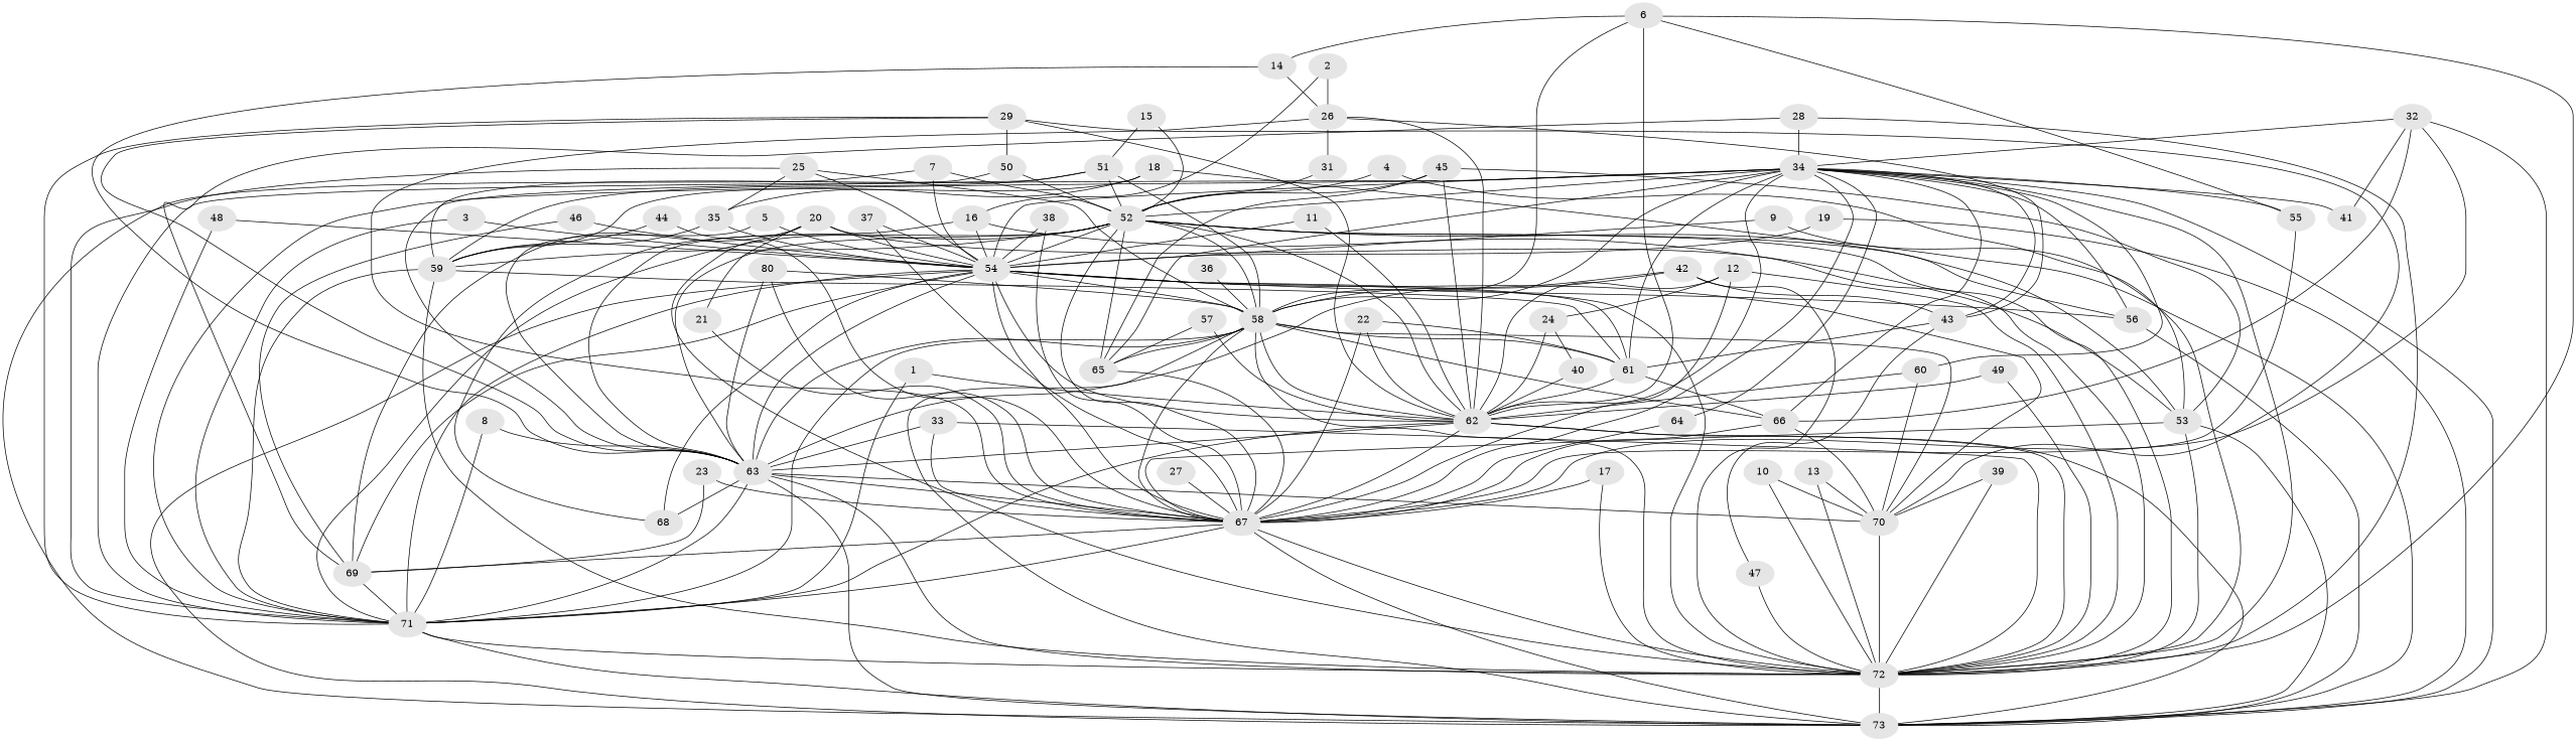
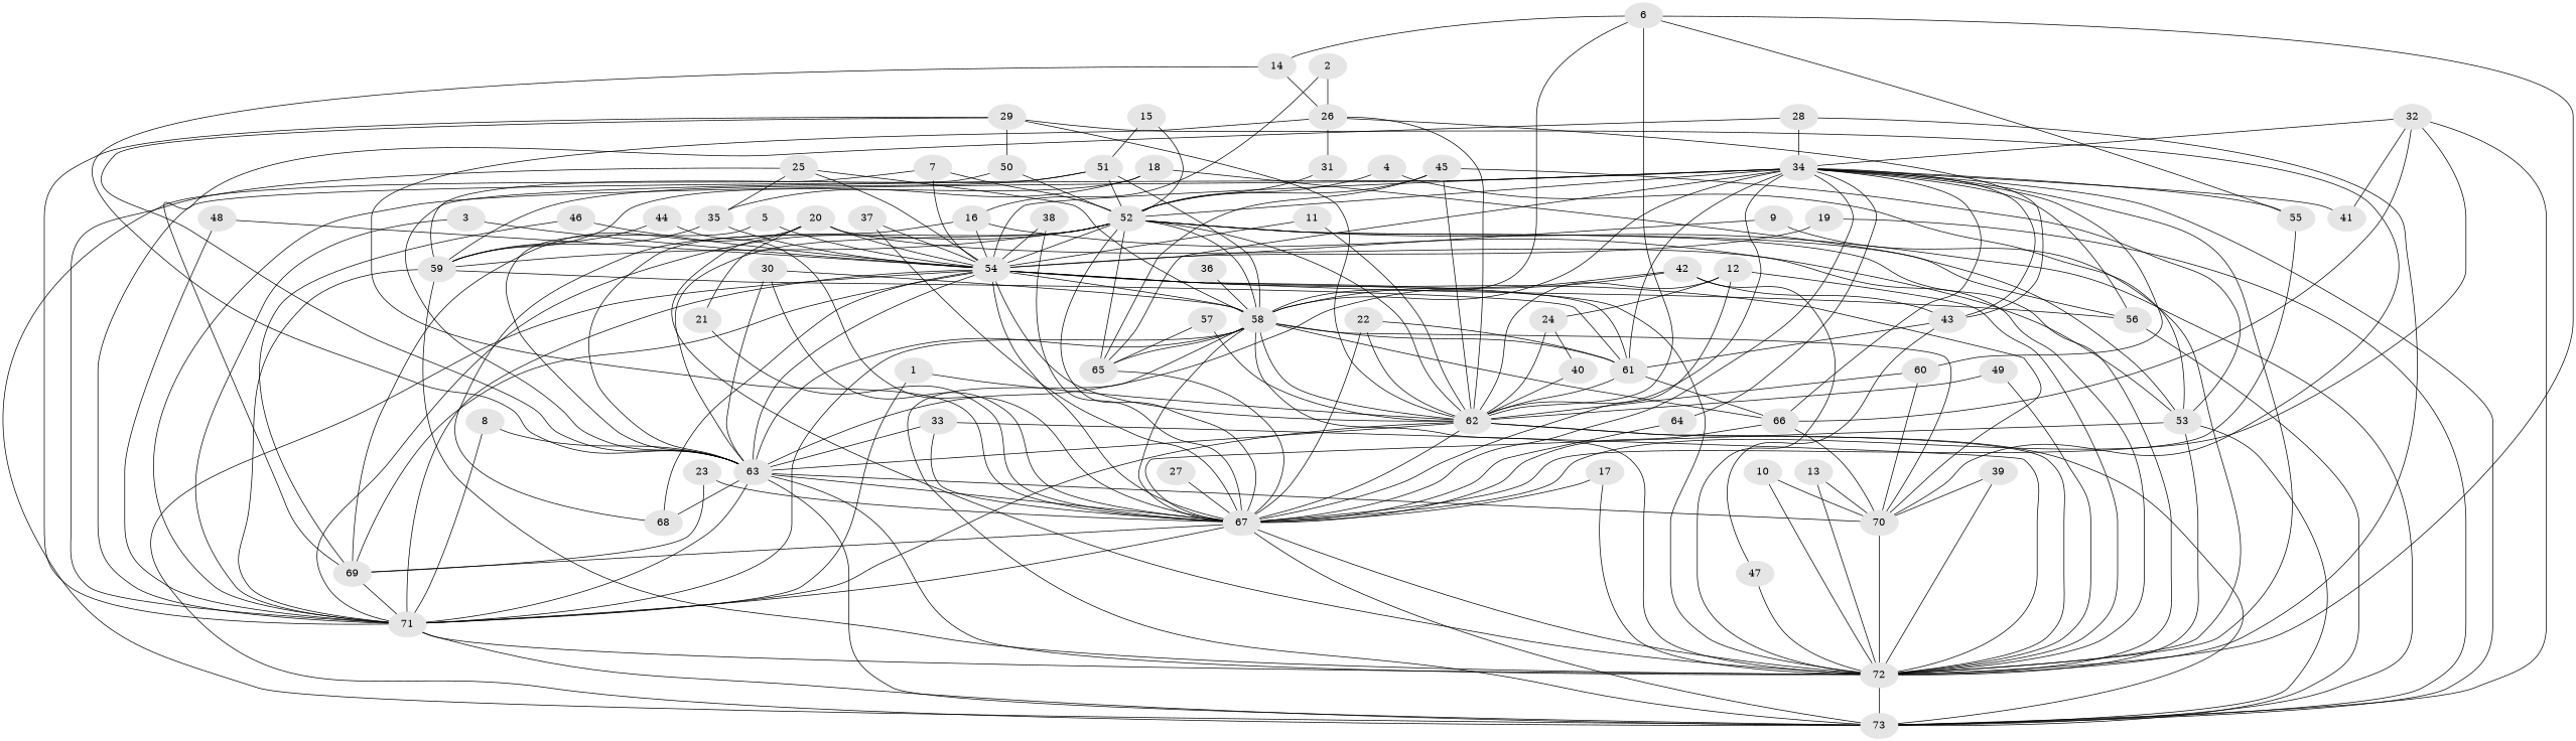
  graph {
    node [color=gray90 style=filled]
    edge [weight=1.0]
    1
    62
    71
    63
    72
    73
    67
    2
    16
    26
    54
    31
    43
    3
    58
    70
    69
    61
    56
    68
    4
    52
    53
    59
    65
    5
    6
    14
    55
    66
    7
    8
    9
    10
    11
    12
    24
    40
    13
    15
    51
    17
    18
    35
    19
    20
    21
    22
    23
    25
    47
    27
    28
    34
    41
    60
    64
    29
    50
-   30 [label=80]
+   30
    32
    33
    36
    37
    38
    39
    42
    44
    45
    46
    48
    49
    57
    1 -- 62
    1 -- 71
    62 -- 71
    62 -- 63
    62 -- 72
    62 -- 73
    62 -- 67
    71 -- 72
    71 -- 73
    63 -- 71
    63 -- 72
    63 -- 73
    63 -- 67
    63 -- 70
    63 -- 68
    72 -- 73
    67 -- 71 [weight=2.0]
    67 -- 72 [weight=2.0]
    67 -- 73 [weight=2.0]
    67 -- 69
    2 -- 16
    2 -- 26
    16 -- 63
    16 -- 72
    16 -- 54
    26 -- 62
    26 -- 67
    26 -- 31
    26 -- 43
    54 -- 62 [weight=2.0]
    54 -- 71 [weight=2.0]
    54 -- 63
    54 -- 72
    54 -- 73
    54 -- 67
    54 -- 58
    54 -- 70
    54 -- 69
    54 -- 61
    54 -- 56
    54 -- 68
    31 -- 52
    43 -- 61
    43 -- 47
    3 -- 71
    3 -- 54
    58 -- 62
    58 -- 71
    58 -- 63
    58 -- 72
    58 -- 73
    58 -- 67
    58 -- 70
    58 -- 61 [weight=2.0]
    58 -- 65
    58 -- 66
    70 -- 72
    69 -- 71
    61 -- 62
    61 -- 66
    56 -- 73
    4 -- 52
    4 -- 53
    52 -- 62
    52 -- 71
    52 -- 63
    52 -- 72 [weight=2.0]
    52 -- 73
    52 -- 67 [weight=2.0]
    52 -- 54
    52 -- 58 [weight=2.0]
    52 -- 56
    52 -- 68
    52 -- 59
    52 -- 65
    53 -- 72
    53 -- 73
    53 -- 67 [weight=2.0]
    59 -- 71
    59 -- 72
    59 -- 61
    65 -- 67
    5 -- 63
    5 -- 54
    6 -- 62
    6 -- 72
    6 -- 58
    6 -- 14
    6 -- 55
    14 -- 63
    14 -- 26
    55 -- 67
    66 -- 67
    66 -- 70
    7 -- 73
    7 -- 54
    7 -- 52
    8 -- 71
    8 -- 63
    9 -- 72
    9 -- 54
    10 -- 72
    10 -- 70
    11 -- 62
    11 -- 54
    12 -- 62
    12 -- 72
    12 -- 67
    12 -- 24
    24 -- 62 [weight=2.0]
    24 -- 40
    40 -- 62
    13 -- 72
    13 -- 70
    15 -- 52
    15 -- 51
    51 -- 71
    51 -- 58
    51 -- 52
    51 -- 59
    17 -- 72
    17 -- 67
    18 -- 53
    18 -- 59
    18 -- 35
    35 -- 54
    35 -- 59
    19 -- 73
    19 -- 54
    20 -- 72
    20 -- 54
    20 -- 69 [weight=2.0]
    20 -- 53
    20 -- 21
    21 -- 67
    22 -- 62
    22 -- 67
    22 -- 61
    23 -- 67
    23 -- 69
    25 -- 71
    25 -- 54
    25 -- 58
    25 -- 35
    47 -- 72
    27 -- 67
    28 -- 72
    28 -- 69
    28 -- 34
    34 -- 62
    34 -- 71 [weight=2.0]
    34 -- 63
    34 -- 72
    34 -- 73
    34 -- 67
    34 -- 54 [weight=3.0]
    34 -- 43
    34 -- 58 [weight=3.0]
    34 -- 61
    34 -- 56 [weight=2.0]
    34 -- 52
    34 -- 65
    34 -- 55
    34 -- 66
    34 -- 41
    34 -- 60 [weight=2.0]
    34 -- 64
    60 -- 62 [weight=2.0]
    60 -- 70
    64 -- 67
    29 -- 62
    29 -- 71
    29 -- 63
    29 -- 70
    29 -- 50
    50 -- 52
    50 -- 59
    30 -- 63
    30 -- 67
    30 -- 58
    32 -- 73
    32 -- 67
    32 -- 66
    32 -- 34
    32 -- 41
    33 -- 63
    33 -- 72
    33 -- 67
    36 -- 58
    37 -- 67
    37 -- 54
    38 -- 67
    38 -- 54
    39 -- 72
    39 -- 70
    42 -- 63
    42 -- 72
    42 -- 43
    42 -- 58
    44 -- 67
    44 -- 59
    45 -- 62
    45 -- 52
    45 -- 53
    45 -- 65
    46 -- 54
    46 -- 69
    48 -- 71
    48 -- 54
    49 -- 62
    49 -- 72
    57 -- 62
    57 -- 65
  }
